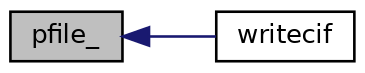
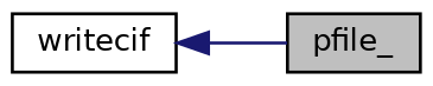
  digraph {
    rankdir=LR
    node [color=black fontname=Helvetica fontsize=10 shape=record style=filled]
    n1 [fillcolor=grey75 fontcolor=black height=0.2 label=pfile_ width=0.4]
    n2 [fillcolor=white height=0.2 label=writecif width=0.4]
-   n1 -> n2 [color=midnightblue dir=back fontname=Helvetica fontsize=10 labelfontname=Helvetica labelfontsize=10 style=solid]
+   n2 -> n1 [color=midnightblue dir=back fontname=Helvetica fontsize=10 labelfontname=Helvetica labelfontsize=10 style=solid]
  }
